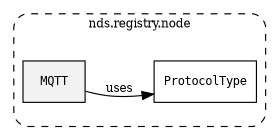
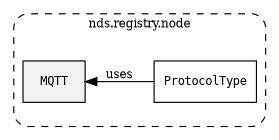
  digraph {
    fontsize=10
    rankdir=LR
    node [fontsize=10 shape=box]
    n1 [fillcolor="#0000000D" label=<<font face="monospace"><table align="center" border="0" cellspacing="0" cellpadding="0"><tr><td href="../../../content/packages/nds.registry.node.html#Constant-MQTT" title="Constant defined in nds.registry.node">MQTT</td></tr></table></font>> style=filled]
    n2 [label=<<font face="monospace"><table align="center" border="0" cellspacing="0" cellpadding="0"><tr><td href="../../../content/packages/nds.registry.node.html#Subtype-ProtocolType" title="Subtype defined in nds.registry.node">ProtocolType</td></tr></table></font>>]
    subgraph cluster_1 {
      label="nds.registry.node"
      style="dashed, rounded"
      n1
      n2
    }
-   n1 -> n2 [fontsize=10 label=uses]
+   n2 -> n1 [fontsize=10 label=uses]
  }
